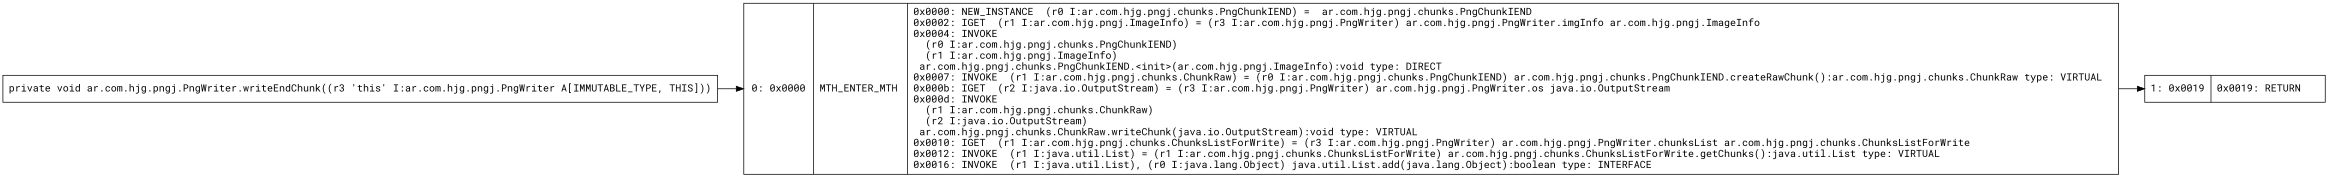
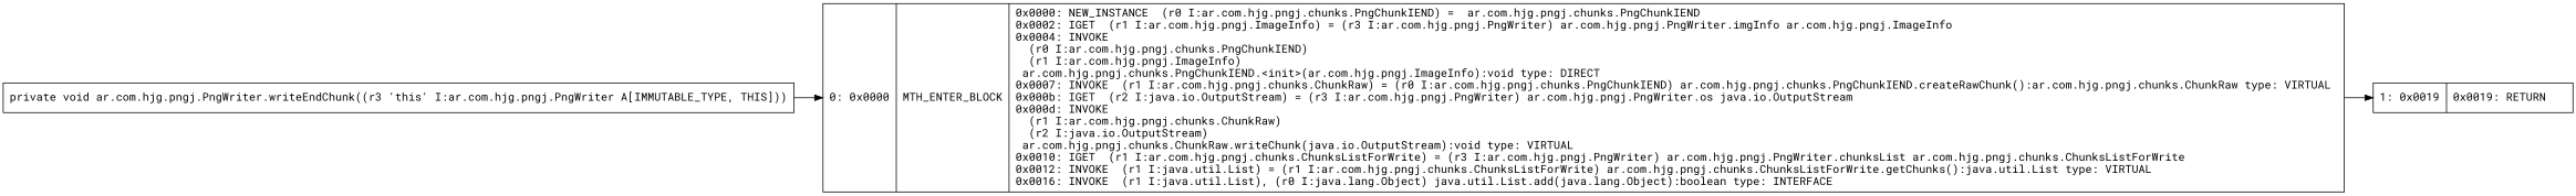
  digraph {
    rankdir=LR
    fontname="Roboto Mono"
    node [shape=record fontname="Roboto Mono"]
    edge [fontname="Roboto Mono"]
-   n1 [label="{0\:\ 0x0000|MTH_ENTER_MTH\l|0x0000: NEW_INSTANCE  (r0 I:ar.com.hjg.pngj.chunks.PngChunkIEND) =  ar.com.hjg.pngj.chunks.PngChunkIEND \l0x0002: IGET  (r1 I:ar.com.hjg.pngj.ImageInfo) = (r3 I:ar.com.hjg.pngj.PngWriter) ar.com.hjg.pngj.PngWriter.imgInfo ar.com.hjg.pngj.ImageInfo \l0x0004: INVOKE  \l  (r0 I:ar.com.hjg.pngj.chunks.PngChunkIEND)\l  (r1 I:ar.com.hjg.pngj.ImageInfo)\l ar.com.hjg.pngj.chunks.PngChunkIEND.\<init\>(ar.com.hjg.pngj.ImageInfo):void type: DIRECT \l0x0007: INVOKE  (r1 I:ar.com.hjg.pngj.chunks.ChunkRaw) = (r0 I:ar.com.hjg.pngj.chunks.PngChunkIEND) ar.com.hjg.pngj.chunks.PngChunkIEND.createRawChunk():ar.com.hjg.pngj.chunks.ChunkRaw type: VIRTUAL \l0x000b: IGET  (r2 I:java.io.OutputStream) = (r3 I:ar.com.hjg.pngj.PngWriter) ar.com.hjg.pngj.PngWriter.os java.io.OutputStream \l0x000d: INVOKE  \l  (r1 I:ar.com.hjg.pngj.chunks.ChunkRaw)\l  (r2 I:java.io.OutputStream)\l ar.com.hjg.pngj.chunks.ChunkRaw.writeChunk(java.io.OutputStream):void type: VIRTUAL \l0x0010: IGET  (r1 I:ar.com.hjg.pngj.chunks.ChunksListForWrite) = (r3 I:ar.com.hjg.pngj.PngWriter) ar.com.hjg.pngj.PngWriter.chunksList ar.com.hjg.pngj.chunks.ChunksListForWrite \l0x0012: INVOKE  (r1 I:java.util.List) = (r1 I:ar.com.hjg.pngj.chunks.ChunksListForWrite) ar.com.hjg.pngj.chunks.ChunksListForWrite.getChunks():java.util.List type: VIRTUAL \l0x0016: INVOKE  (r1 I:java.util.List), (r0 I:java.lang.Object) java.util.List.add(java.lang.Object):boolean type: INTERFACE \l}"]
+   n1 [label="{0\:\ 0x0000|MTH_ENTER_BLOCK\l|0x0000: NEW_INSTANCE  (r0 I:ar.com.hjg.pngj.chunks.PngChunkIEND) =  ar.com.hjg.pngj.chunks.PngChunkIEND \l0x0002: IGET  (r1 I:ar.com.hjg.pngj.ImageInfo) = (r3 I:ar.com.hjg.pngj.PngWriter) ar.com.hjg.pngj.PngWriter.imgInfo ar.com.hjg.pngj.ImageInfo \l0x0004: INVOKE  \l  (r0 I:ar.com.hjg.pngj.chunks.PngChunkIEND)\l  (r1 I:ar.com.hjg.pngj.ImageInfo)\l ar.com.hjg.pngj.chunks.PngChunkIEND.\<init\>(ar.com.hjg.pngj.ImageInfo):void type: DIRECT \l0x0007: INVOKE  (r1 I:ar.com.hjg.pngj.chunks.ChunkRaw) = (r0 I:ar.com.hjg.pngj.chunks.PngChunkIEND) ar.com.hjg.pngj.chunks.PngChunkIEND.createRawChunk():ar.com.hjg.pngj.chunks.ChunkRaw type: VIRTUAL \l0x000b: IGET  (r2 I:java.io.OutputStream) = (r3 I:ar.com.hjg.pngj.PngWriter) ar.com.hjg.pngj.PngWriter.os java.io.OutputStream \l0x000d: INVOKE  \l  (r1 I:ar.com.hjg.pngj.chunks.ChunkRaw)\l  (r2 I:java.io.OutputStream)\l ar.com.hjg.pngj.chunks.ChunkRaw.writeChunk(java.io.OutputStream):void type: VIRTUAL \l0x0010: IGET  (r1 I:ar.com.hjg.pngj.chunks.ChunksListForWrite) = (r3 I:ar.com.hjg.pngj.PngWriter) ar.com.hjg.pngj.PngWriter.chunksList ar.com.hjg.pngj.chunks.ChunksListForWrite \l0x0012: INVOKE  (r1 I:java.util.List) = (r1 I:ar.com.hjg.pngj.chunks.ChunksListForWrite) ar.com.hjg.pngj.chunks.ChunksListForWrite.getChunks():java.util.List type: VIRTUAL \l0x0016: INVOKE  (r1 I:java.util.List), (r0 I:java.lang.Object) java.util.List.add(java.lang.Object):boolean type: INTERFACE \l}"]
    n2 [label="{1\:\ 0x0019|0x0019: RETURN   \l}"]
    n3 [label="{private void ar.com.hjg.pngj.PngWriter.writeEndChunk((r3 'this' I:ar.com.hjg.pngj.PngWriter A[IMMUTABLE_TYPE, THIS])) }"]
    n1 -> n2
    n3 -> n1
  }
